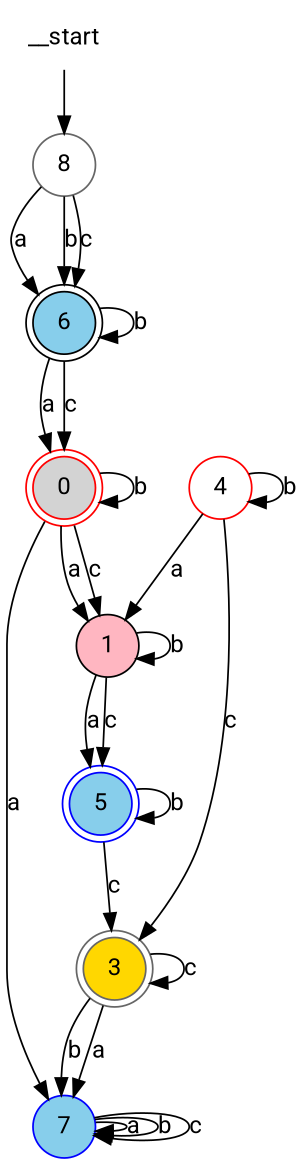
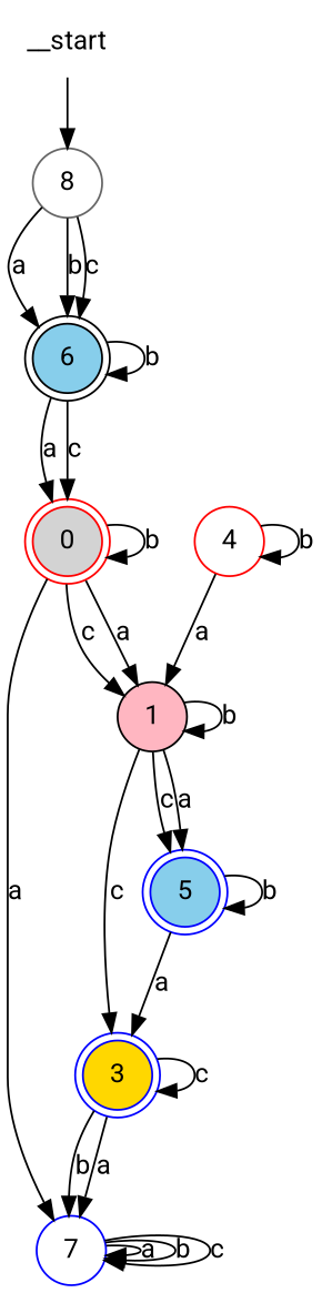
  digraph {
    fontname=Roboto
    node [color=black fillcolor=white fontname=Roboto shape=circle style=filled]
    edge [fontname=Roboto]
    __start [shape=none]
    n2 [color=gray40 label=8]
    n3 [fillcolor=skyblue label=6 shape=doublecircle]
    n4 [color=red fillcolor=lightgrey label=0 shape=doublecircle]
    n5 [fillcolor=lightpink label=1]
-   n6 [color=blue fillcolor=skyblue label=7]
+   n6 [color=blue label=7]
    n7 [color=blue fillcolor=skyblue label=5 shape=doublecircle]
-   n8 [color=gray40 fillcolor=gold label=3 shape=doublecircle]
+   n8 [color=blue fillcolor=gold label=3 shape=doublecircle]
    n9 [color=red label=4]
    __start -> n2
    n2 -> n3 [label=a]
    n2 -> n3 [label=b]
    n2 -> n3 [label=c]
    n3 -> n3 [label=b]
    n3 -> n4 [label=a]
    n3 -> n4 [label=c]
    n4 -> n4 [label=b]
    n4 -> n5 [label=a]
    n4 -> n5 [label=c]
    n4 -> n6 [label=a]
    n5 -> n5 [label=b]
    n5 -> n7 [label=a]
    n5 -> n7 [label=c]
    n6 -> n6 [label=a]
    n6 -> n6 [label=b]
    n6 -> n6 [label=c]
    n7 -> n7 [label=b]
-   n7 -> n8 [label=c]
+   n7 -> n8 [label=a]
    n8 -> n6 [label=a]
    n8 -> n6 [label=b]
    n8 -> n8 [label=c]
    n9 -> n5 [label=a]
-   n9 -> n8 [label=c]
+   n5 -> n8 [label=c]
    n9 -> n9 [label=b]
  }
